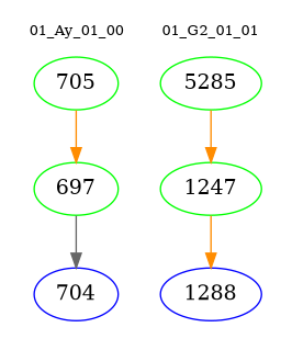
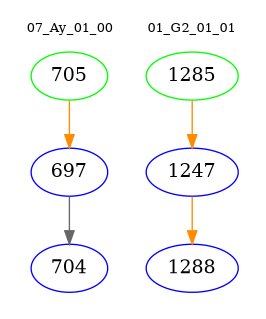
  digraph {
    node [color=green]
    edge [color=darkorange]
    n1 [label=705]
-   n2 [label=697]
+   n2 [color=blue label=697]
    n3 [color=blue label=704]
-   n4 [label=5285]
-   n5 [label=1247]
+   n4 [label=1285]
+   n5 [color=blue label=1247]
    n6 [color=blue label=1288]
    subgraph cluster_1 {
      color=white
      fontsize=10
-     label="01_Ay_01_00"
+     label="07_Ay_01_00"
      n1
      n2
      n3
    }
    subgraph cluster_2 {
      color=white
      fontsize=10
      label="01_G2_01_01"
      n4
      n5
      n6
    }
    n1 -> n2
    n2 -> n3 [color=gray40]
    n4 -> n5
    n5 -> n6
  }
